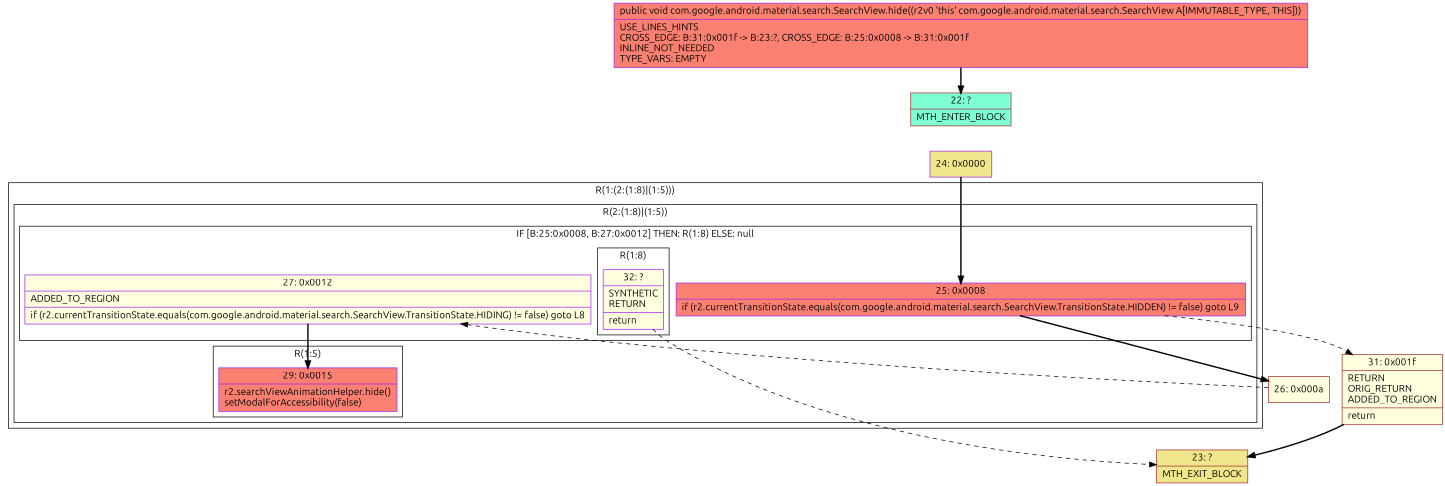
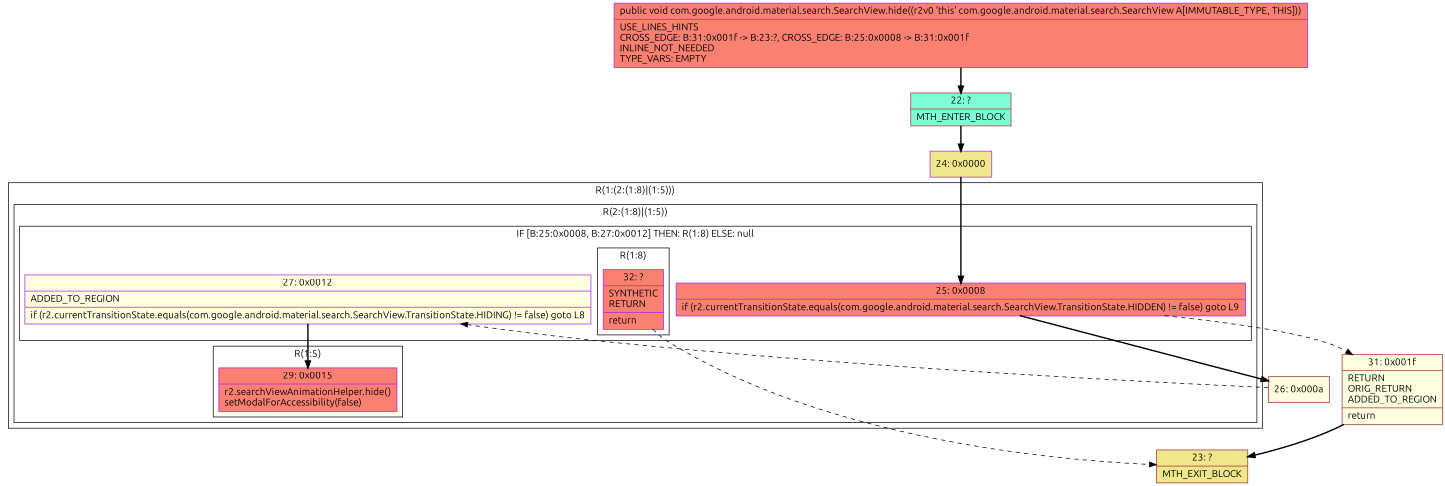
  digraph {
    fontname=Ubuntu
    node [color=purple fillcolor=salmon fontname=Ubuntu shape=record style=filled]
    edge [fontname=Ubuntu style=bold]
-   n1 [fillcolor=lightyellow label="{32\:\ ?|SYNTHETIC\lRETURN\l|return\l}"]
+   n1 [label="{32\:\ ?|SYNTHETIC\lRETURN\l|return\l}"]
    n2 [label="{25\:\ 0x0008|if (r2.currentTransitionState.equals(com.google.android.material.search.SearchView.TransitionState.HIDDEN) != false) goto L9\l}"]
    n3 [fillcolor=lightyellow label="{27\:\ 0x0012|ADDED_TO_REGION\l|if (r2.currentTransitionState.equals(com.google.android.material.search.SearchView.TransitionState.HIDING) != false) goto L8\l}"]
    n4 [label="{29\:\ 0x0015|r2.searchViewAnimationHelper.hide()\lsetModalForAccessibility(false)\l}"]
    n5 [color=brown fillcolor=khaki label="{23\:\ ?|MTH_EXIT_BLOCK\l}"]
    n6 [color=brown fillcolor=lightyellow label="{26\:\ 0x000a}"]
    n7 [color=brown fillcolor=lightyellow label="{31\:\ 0x001f|RETURN\lORIG_RETURN\lADDED_TO_REGION\l|return\l}"]
    n8 [color=brown fillcolor=aquamarine label="{22\:\ ?|MTH_ENTER_BLOCK\l}"]
    n9 [fillcolor=khaki label="{24\:\ 0x0000}"]
    n10 [label="{public void com.google.android.material.search.SearchView.hide((r2v0 'this' com.google.android.material.search.SearchView A[IMMUTABLE_TYPE, THIS]))  | USE_LINES_HINTS\lCROSS_EDGE: B:31:0x001f \-\> B:23:?, CROSS_EDGE: B:25:0x0008 \-\> B:31:0x001f\lINLINE_NOT_NEEDED\lTYPE_VARS: EMPTY\l}"]
    subgraph cluster_1 {
      label="R(1:(2:(1:8)|(1:5)))"
      subgraph cluster_2 {
        label="R(2:(1:8)|(1:5))"
        subgraph cluster_3 {
          label="IF [B:25:0x0008, B:27:0x0012] THEN: R(1:8) ELSE: null"
          n2
          n3
          subgraph cluster_4 {
            label="R(1:8)"
            n1
          }
        }
        subgraph cluster_5 {
          label="R(1:5)"
          n4
        }
      }
    }
    n1 -> n5 [style=dashed]
    n2 -> n6
    n2 -> n7 [style=dashed]
    n3 -> n4
    n6 -> n3 [style=dashed]
    n7 -> n5
+   n8 -> n9
    n9 -> n2
    n10 -> n8
  }
